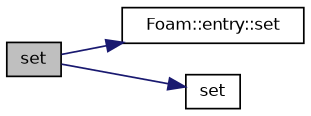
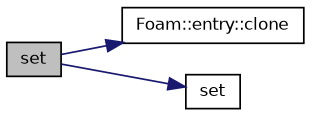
  digraph {
    rankdir=LR
    node [color=black fontname=Helvetica fontsize=10 shape=record]
    edge [color=midnightblue fontname=Helvetica fontsize=10 labelfontname=Helvetica labelfontsize=10 style=solid]
    n1 [fillcolor=grey75 fontcolor=black height=0.2 label=set style=filled width=0.4]
-   n2 [height=0.2 label="Foam::entry::set" width=0.4]
+   n2 [height=0.2 label="Foam::entry::clone" width=0.4]
    n3 [height=0.2 label=set width=0.4]
    n1 -> n2
    n1 -> n3
  }
